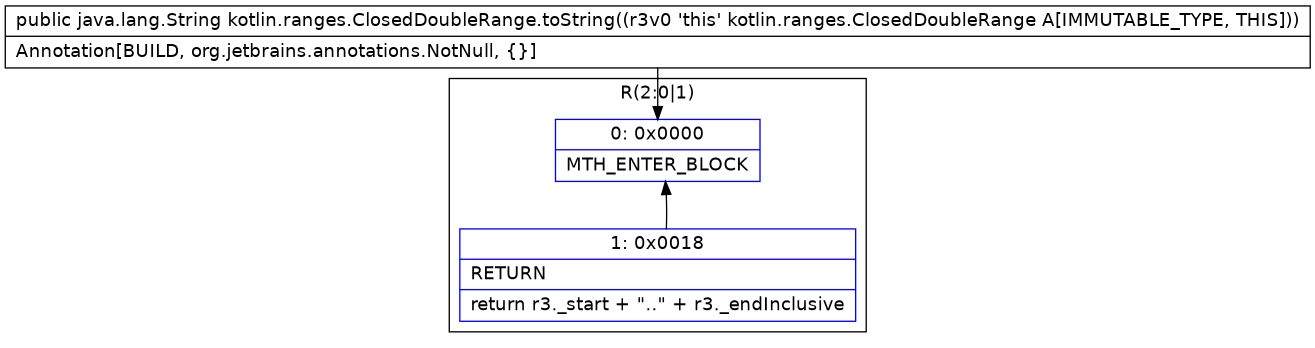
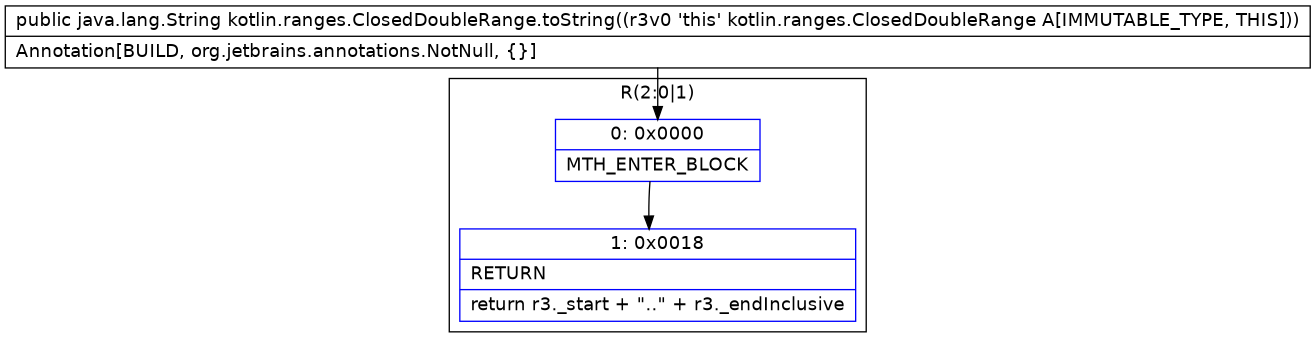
  digraph {
    fontname="DejaVu Sans"
    node [color=blue shape=record fontname="DejaVu Sans"]
    edge [fontname="DejaVu Sans"]
    n1 [label="{0\:\ 0x0000|MTH_ENTER_BLOCK\l}"]
    n2 [label="{1\:\ 0x0018|RETURN\l|return r3._start + \"..\" + r3._endInclusive\l}"]
    n3 [label="{public java.lang.String kotlin.ranges.ClosedDoubleRange.toString((r3v0 'this' kotlin.ranges.ClosedDoubleRange A[IMMUTABLE_TYPE, THIS]))  | Annotation[BUILD, org.jetbrains.annotations.NotNull, \{\}]\l}" color=""]
    subgraph cluster_1 {
      label="R(2:0|1)"
      n1
      n2
    }
-   n2 -> n1
+   n1 -> n2
    n3 -> n1
  }
